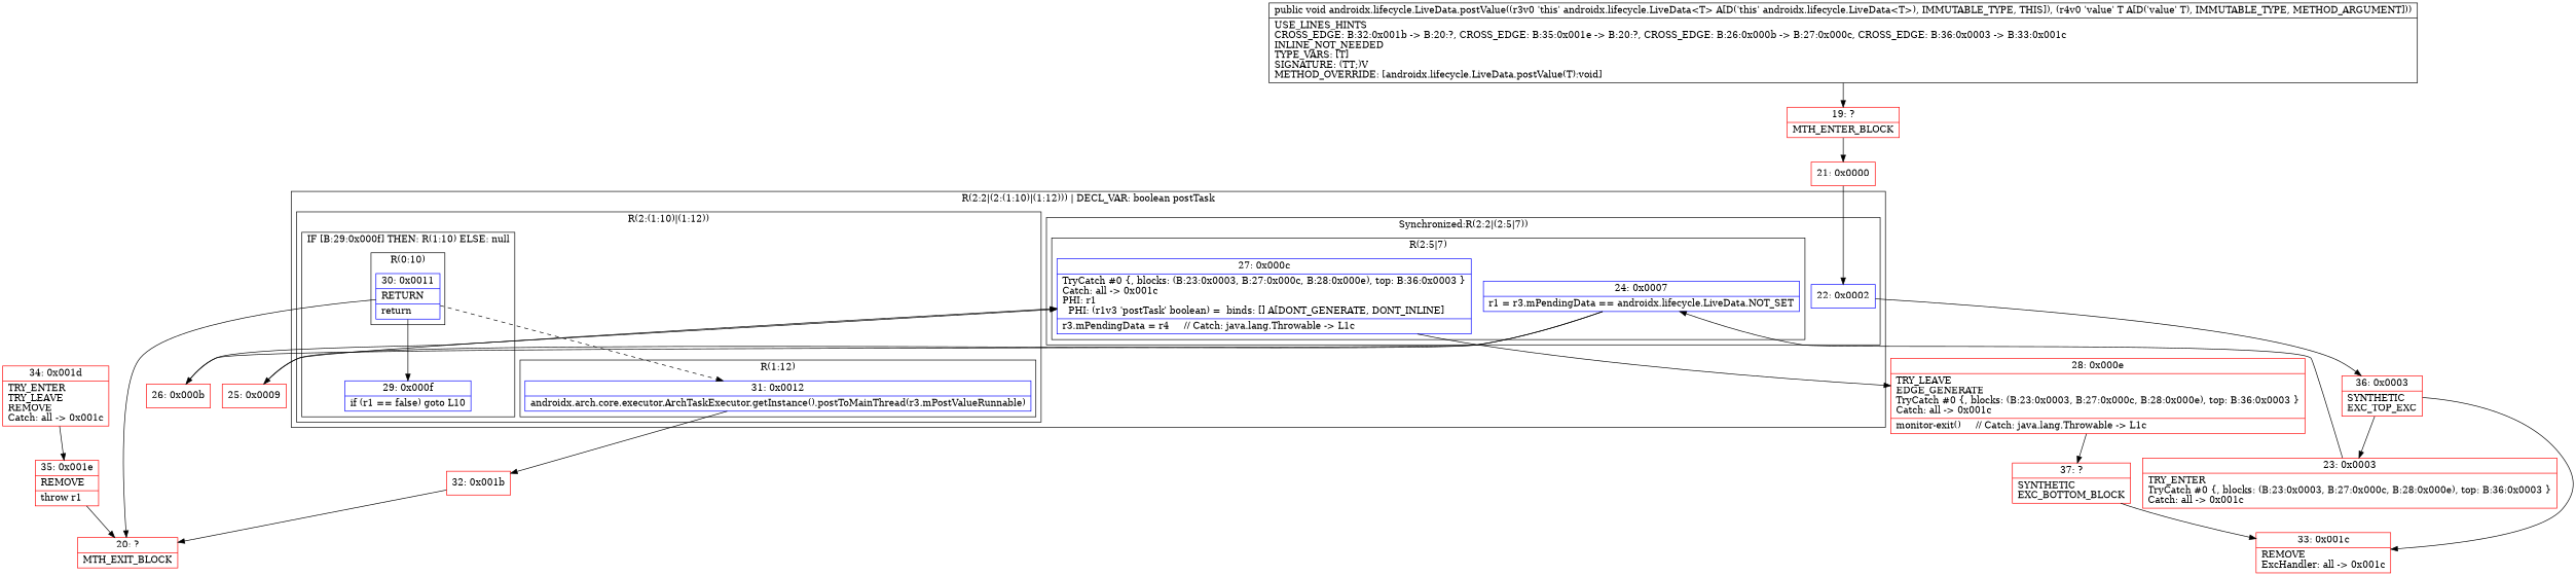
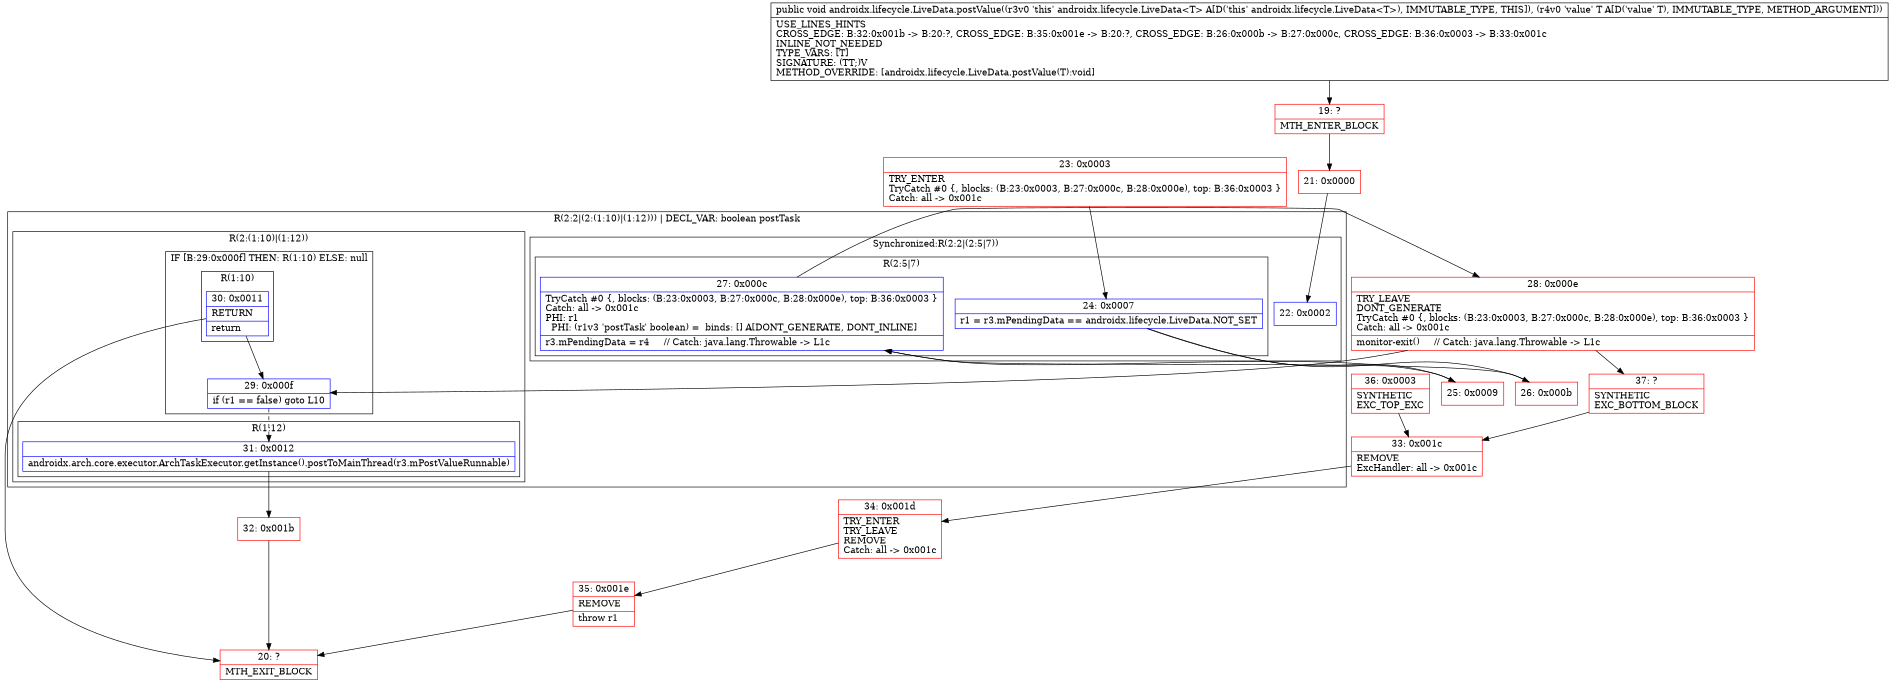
  digraph {
    node [color=red shape=record]
    n1 [color=blue label="{24\:\ 0x0007|r1 = r3.mPendingData == androidx.lifecycle.LiveData.NOT_SET\l}"]
    n2 [color=blue label="{27\:\ 0x000c|TryCatch #0 \{, blocks: (B:23:0x0003, B:27:0x000c, B:28:0x000e), top: B:36:0x0003 \}\lCatch: all \-\> 0x001c\lPHI: r1 \l  PHI: (r1v3 'postTask' boolean) =  binds: [] A[DONT_GENERATE, DONT_INLINE]\l|r3.mPendingData = r4     \/\/ Catch: java.lang.Throwable \-\> L1c\l}"]
    n3 [color=blue label="{22\:\ 0x0002}"]
    n4 [color=blue label="{30\:\ 0x0011|RETURN\l|return\l}"]
    n5 [color=blue label="{29\:\ 0x000f|if (r1 == false) goto L10\l}"]
    n6 [color=blue label="{31\:\ 0x0012|androidx.arch.core.executor.ArchTaskExecutor.getInstance().postToMainThread(r3.mPostValueRunnable)\l}"]
    n7 [label="{25\:\ 0x0009}"]
    n8 [label="{26\:\ 0x000b}"]
-   n9 [label="{28\:\ 0x000e|TRY_LEAVE\lEDGE_GENERATE\lTryCatch #0 \{, blocks: (B:23:0x0003, B:27:0x000c, B:28:0x000e), top: B:36:0x0003 \}\lCatch: all \-\> 0x001c\l|monitor\-exit()     \/\/ Catch: java.lang.Throwable \-\> L1c\l}"]
+   n9 [label="{28\:\ 0x000e|TRY_LEAVE\lDONT_GENERATE\lTryCatch #0 \{, blocks: (B:23:0x0003, B:27:0x000c, B:28:0x000e), top: B:36:0x0003 \}\lCatch: all \-\> 0x001c\l|monitor\-exit()     \/\/ Catch: java.lang.Throwable \-\> L1c\l}"]
    n10 [label="{36\:\ 0x0003|SYNTHETIC\lEXC_TOP_EXC\l}"]
    n11 [label="{20\:\ ?|MTH_EXIT_BLOCK\l}"]
    n12 [label="{32\:\ 0x001b}"]
    n13 [label="{23\:\ 0x0003|TRY_ENTER\lTryCatch #0 \{, blocks: (B:23:0x0003, B:27:0x000c, B:28:0x000e), top: B:36:0x0003 \}\lCatch: all \-\> 0x001c\l}"]
    n14 [label="{33\:\ 0x001c|REMOVE\lExcHandler: all \-\> 0x001c\l}"]
    n15 [label="{37\:\ ?|SYNTHETIC\lEXC_BOTTOM_BLOCK\l}"]
    n16 [label="{19\:\ ?|MTH_ENTER_BLOCK\l}"]
    n17 [label="{21\:\ 0x0000}"]
    n18 [label="{34\:\ 0x001d|TRY_ENTER\lTRY_LEAVE\lREMOVE\lCatch: all \-\> 0x001c\l}"]
    n19 [label="{35\:\ 0x001e|REMOVE\l|throw r1\l}"]
    n20 [label="{public void androidx.lifecycle.LiveData.postValue((r3v0 'this' androidx.lifecycle.LiveData\<T\> A[D('this' androidx.lifecycle.LiveData\<T\>), IMMUTABLE_TYPE, THIS]), (r4v0 'value' T A[D('value' T), IMMUTABLE_TYPE, METHOD_ARGUMENT]))  | USE_LINES_HINTS\lCROSS_EDGE: B:32:0x001b \-\> B:20:?, CROSS_EDGE: B:35:0x001e \-\> B:20:?, CROSS_EDGE: B:26:0x000b \-\> B:27:0x000c, CROSS_EDGE: B:36:0x0003 \-\> B:33:0x001c\lINLINE_NOT_NEEDED\lTYPE_VARS: [T]\lSIGNATURE: (TT;)V\lMETHOD_OVERRIDE: [androidx.lifecycle.LiveData.postValue(T):void]\l}" color=""]
    subgraph cluster_1 {
      label="R(2:2|(2:(1:10)|(1:12))) | DECL_VAR: boolean postTask\l"
      subgraph cluster_2 {
        label="Synchronized:R(2:2|(2:5|7))"
        n3
        subgraph cluster_3 {
          label="R(2:5|7)"
          n1
          n2
        }
      }
      subgraph cluster_4 {
        label="R(2:(1:10)|(1:12))"
        subgraph cluster_5 {
          label="IF [B:29:0x000f] THEN: R(1:10) ELSE: null"
          n5
          subgraph cluster_6 {
-           label="R(0:10)"
+           label="R(1:10)"
            n4
          }
        }
        subgraph cluster_7 {
          label="R(1:12)"
          n6
        }
      }
    }
    n1 -> n7
    n1 -> n8
    n2 -> n9
-   n3 -> n10
    n4 -> n5
    n4 -> n11
-   n4 -> n6 [style=dashed]
+   n5 -> n6 [style=dashed]
    n6 -> n12
    n7 -> n2
    n8 -> n2
+   n9 -> n5
    n9 -> n15
-   n10 -> n13
    n10 -> n14
    n12 -> n11
    n13 -> n1
+   n14 -> n18
    n15 -> n14
    n16 -> n17
    n17 -> n3
    n18 -> n19
    n19 -> n11
    n20 -> n16
  }
